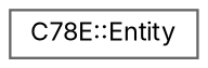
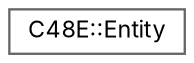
  digraph {
    rankdir=TB
    fontname=Inter
-   n1 [color=grey40 fillcolor=white fontname=Inter fontsize=10 height=0.2 label="C78E::Entity" shape=box style=filled width=0.4]
+   n1 [color=grey40 fillcolor=white fontname=Inter fontsize=10 height=0.2 label="C48E::Entity" shape=box style=filled width=0.4]
  }
